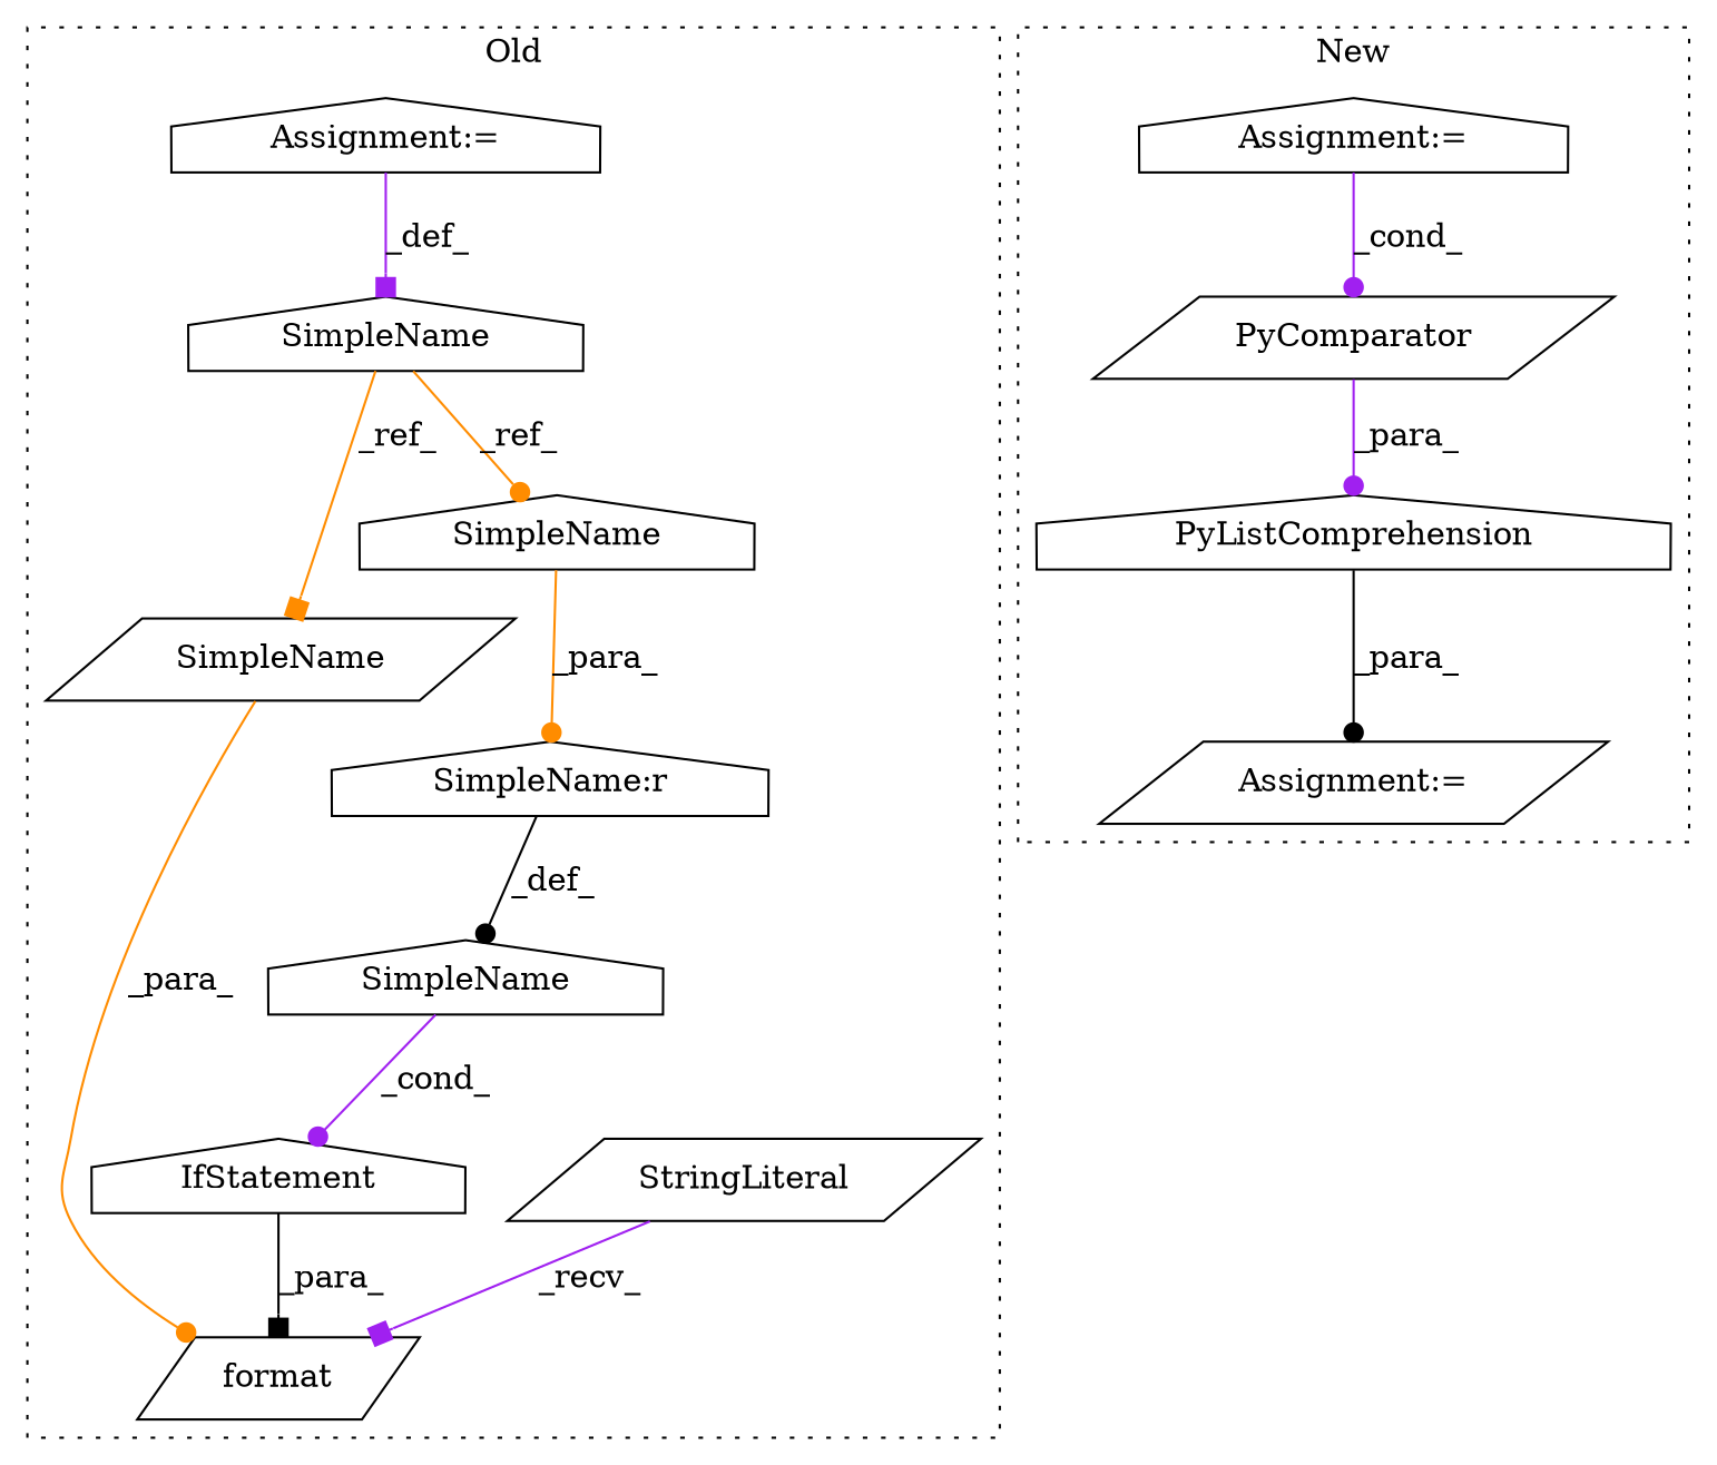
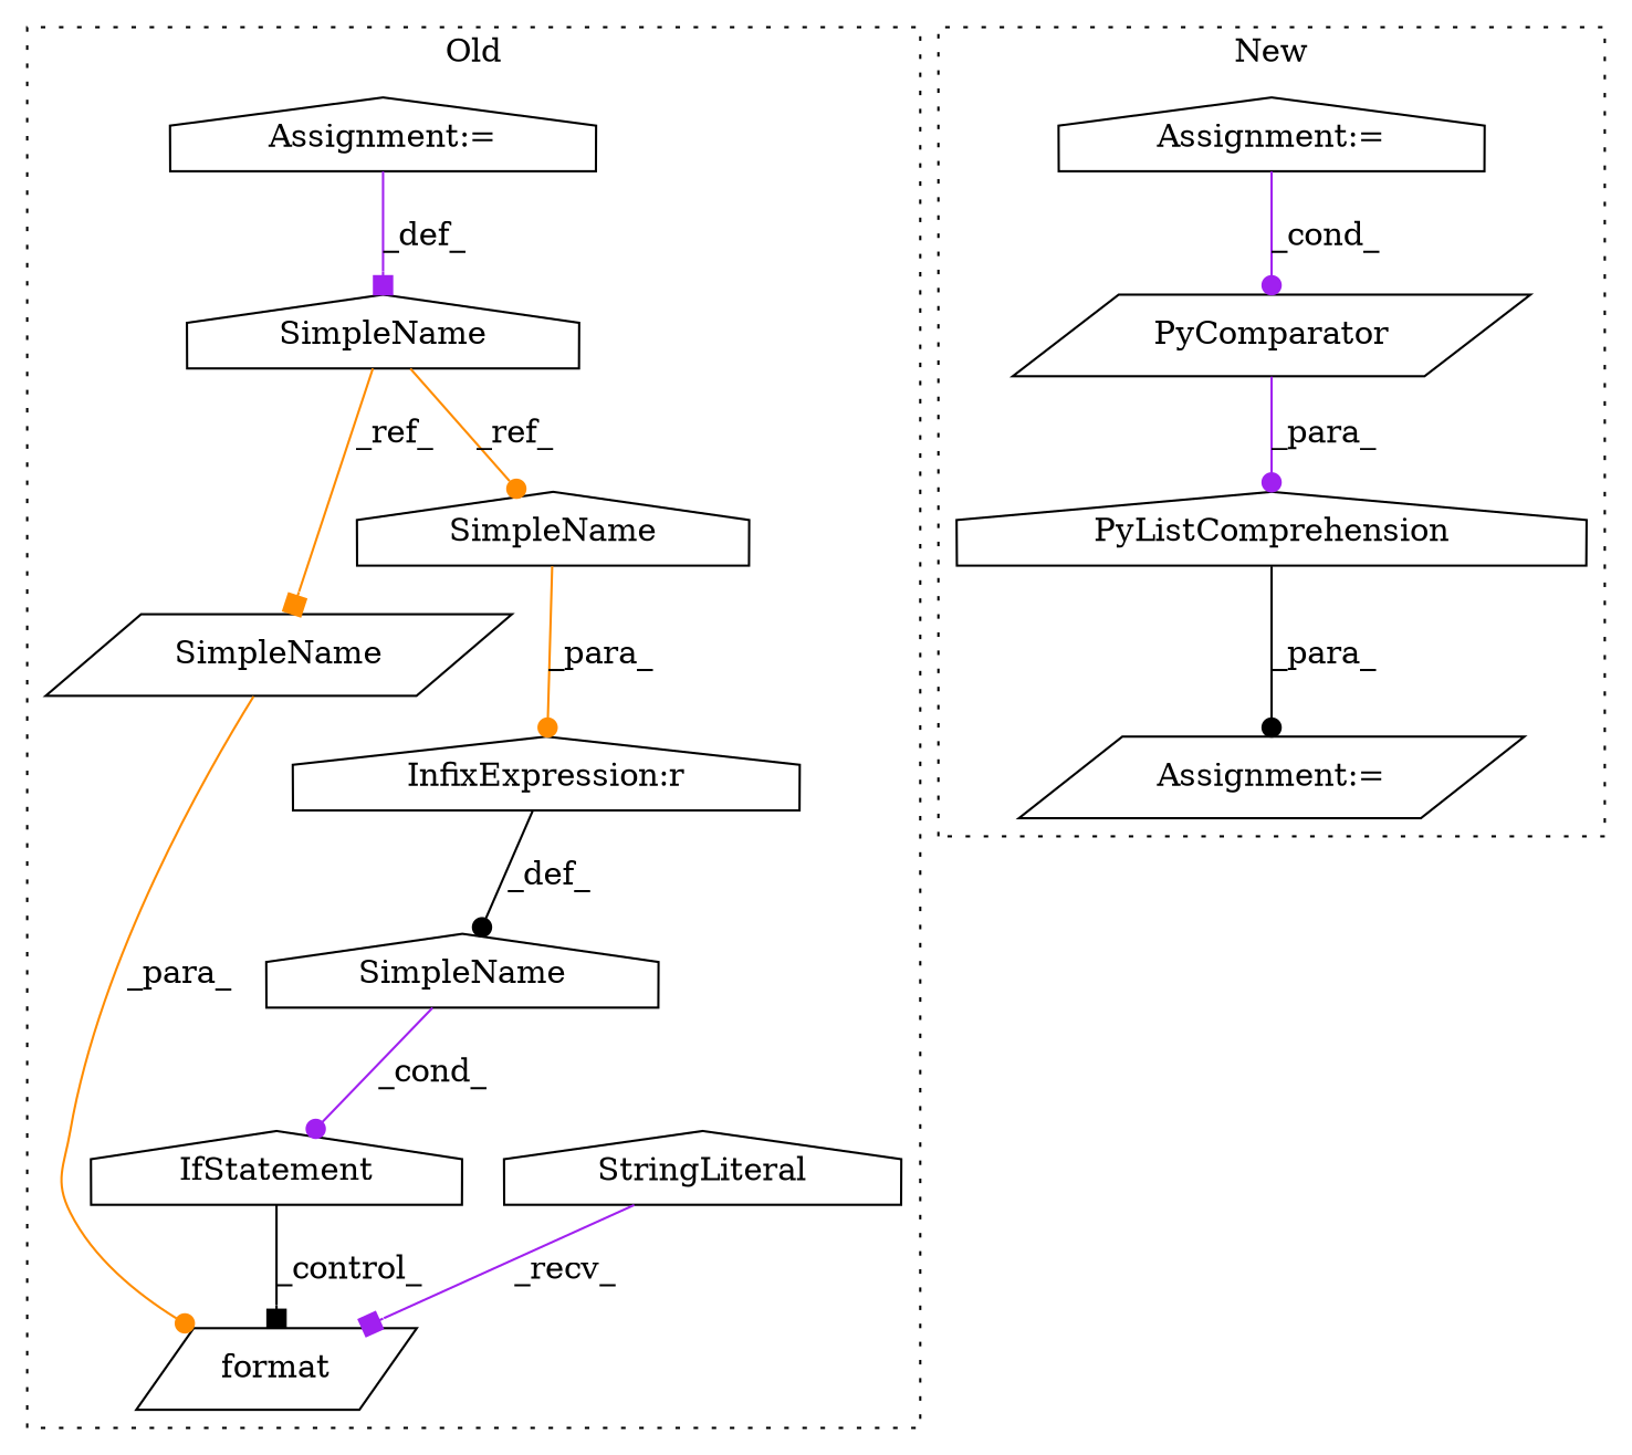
  digraph {
    node [a=42 l=3 s=22350 shape=house]
    edge [arrowhead=dot color=purple]
    n1 [a=32 l="7,1" label=format s="22221,22252" shape=parallelogram]
-   n2 [a=45 l=11 label=StringLiteral s=22209 shape=parallelogram]
+   n2 [a=45 l=11 label=StringLiteral s=22209]
    n3 [a=25 label=IfStatement s=22206]
    n4 [label=SimpleName l="" s=""]
-   n5 [a=27 label="SimpleName:r" s=22201]
+   n5 [a=27 label="InfixExpression:r" s=22201]
    n6 [a=7 l=1 label="Assignment:=" s=22044]
    n7 [label=SimpleName s=22041]
    n8 [label=SimpleName s=22228 shape=parallelogram]
    n9 [label=SimpleName s=22198]
    n10 [a=113 l=21 label=PyComparator shape=parallelogram]
    n11 [a=7 l=21 label="Assignment:="]
    n12 [a=109 l=119 label=PyListComprehension s=22260]
    n13 [a=7 l=1 label="Assignment:=" s=22239 shape=parallelogram]
    subgraph cluster_1 {
      label=Old
      style=dotted
      n1
      n2
      n3
      n4
      n5
      n6
      n7
      n8
      n9
    }
    subgraph cluster_2 {
      label=New
      style=dotted
      n10
      n11
      n12
      n13
    }
    n2 -> n1 [arrowhead=box label=_recv_]
-   n3 -> n1 [arrowhead=box color=black label=_para_]
+   n3 -> n1 [arrowhead=box color=black label=_control_]
    n4 -> n3 [label=_cond_]
    n5 -> n4 [color=black label=_def_]
    n6 -> n7 [arrowhead=box label=_def_]
    n7 -> n8 [arrowhead=box color=darkorange label=_ref_]
    n7 -> n9 [color=darkorange label=_ref_]
    n8 -> n1 [color=darkorange label=_para_]
    n9 -> n5 [color=darkorange label=_para_]
    n10 -> n12 [label=_para_]
    n11 -> n10 [label=_cond_]
    n12 -> n13 [color=black label=_para_]
  }
